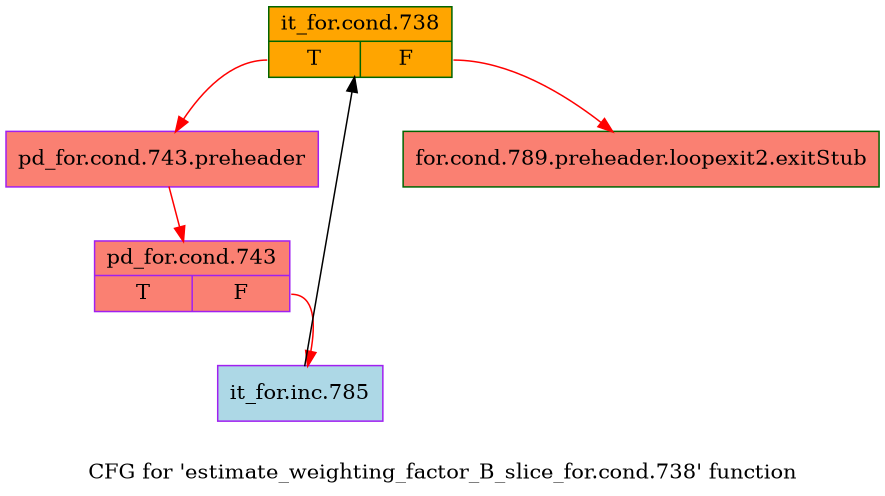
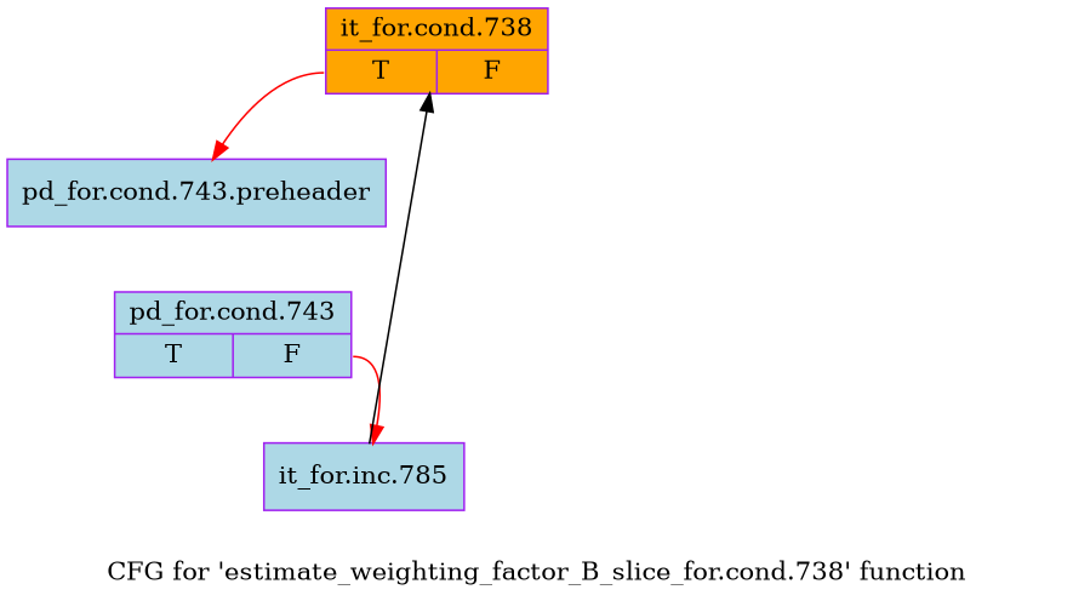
  digraph {
    label="CFG for 'estimate_weighting_factor_B_slice_for.cond.738' function"
    node [color=purple fillcolor=salmon shape=record style=filled]
    edge [color=red]
-   n1 [color=darkgreen fillcolor=orange label="{it_for.cond.738|{<s0>T|<s1>F}}"]
-   n2 [color=darkgreen label="{for.cond.789.preheader.loopexit2.exitStub}"]
-   n3 [label="{pd_for.cond.743.preheader}"]
-   n4 [label="{pd_for.cond.743|{<s0>T|<s1>F}}"]
+   n1 [fillcolor=orange label="{it_for.cond.738|{<s0>T|<s1>F}}"]
+   n3 [fillcolor=lightblue label="{pd_for.cond.743.preheader}"]
+   n4 [fillcolor=lightblue label="{pd_for.cond.743|{<s0>T|<s1>F}}"]
    n5 [fillcolor=lightblue label="{it_for.inc.785}"]
-   n1 -> n2 [tailport=s1]
    n1 -> n3 [tailport=s0]
-   n3 -> n4
    n4 -> n5 [tailport=s1]
    n5 -> n1 [color=black]
  }
